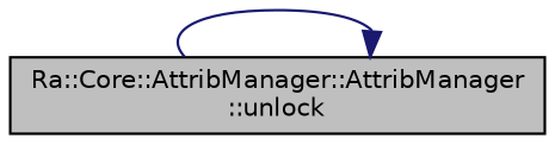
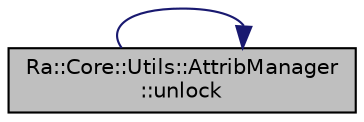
  digraph {
    rankdir=LR
-   n1 [color=black fillcolor=grey75 fontcolor=black fontname=Helvetica fontsize=10 height=0.2 label="Ra::Core::AttribManager::AttribManager\l::unlock" shape=record style=filled width=0.4]
+   n1 [color=black fillcolor=grey75 fontcolor=black fontname=Helvetica fontsize=10 height=0.2 label="Ra::Core::Utils::AttribManager\l::unlock" shape=record style=filled width=0.4]
    n1 -> n1 [color=midnightblue fontname=Helvetica fontsize=10 labelfontname=Helvetica labelfontsize=10 style=solid]
  }
